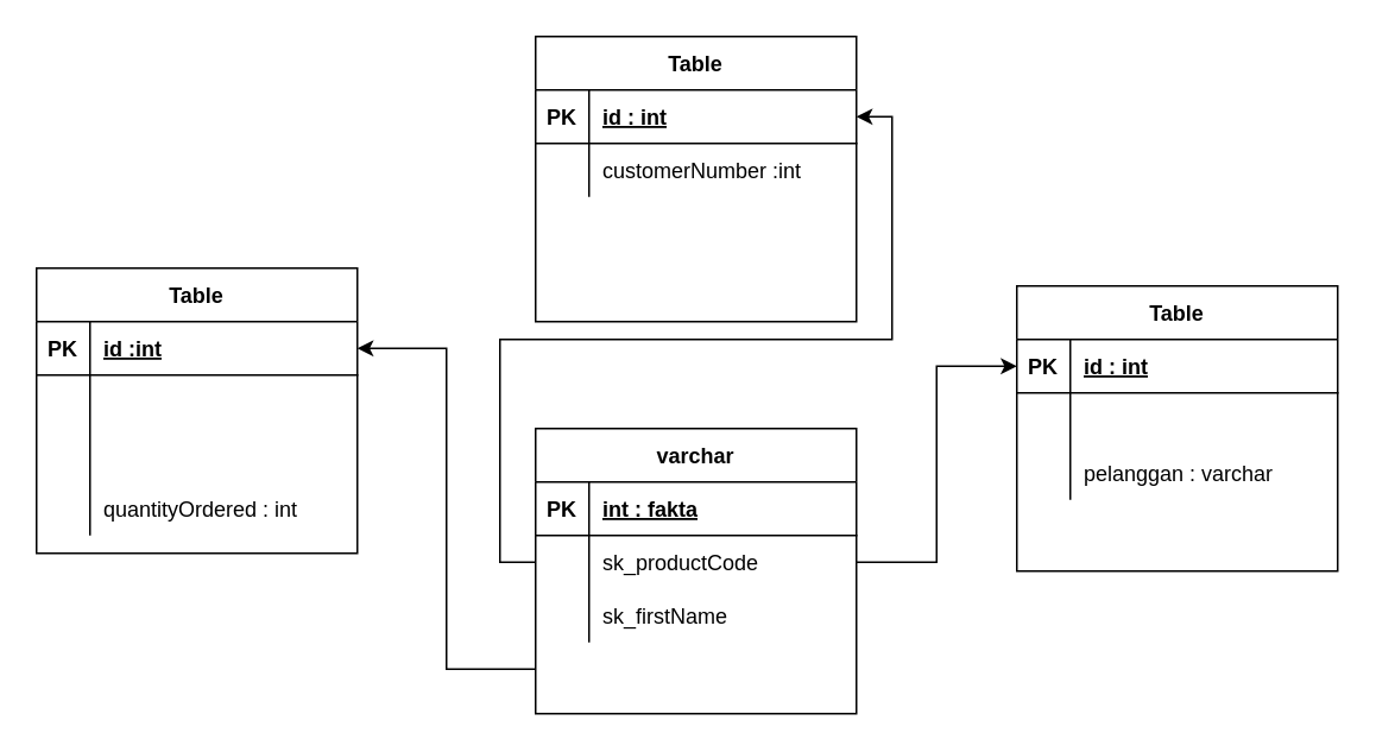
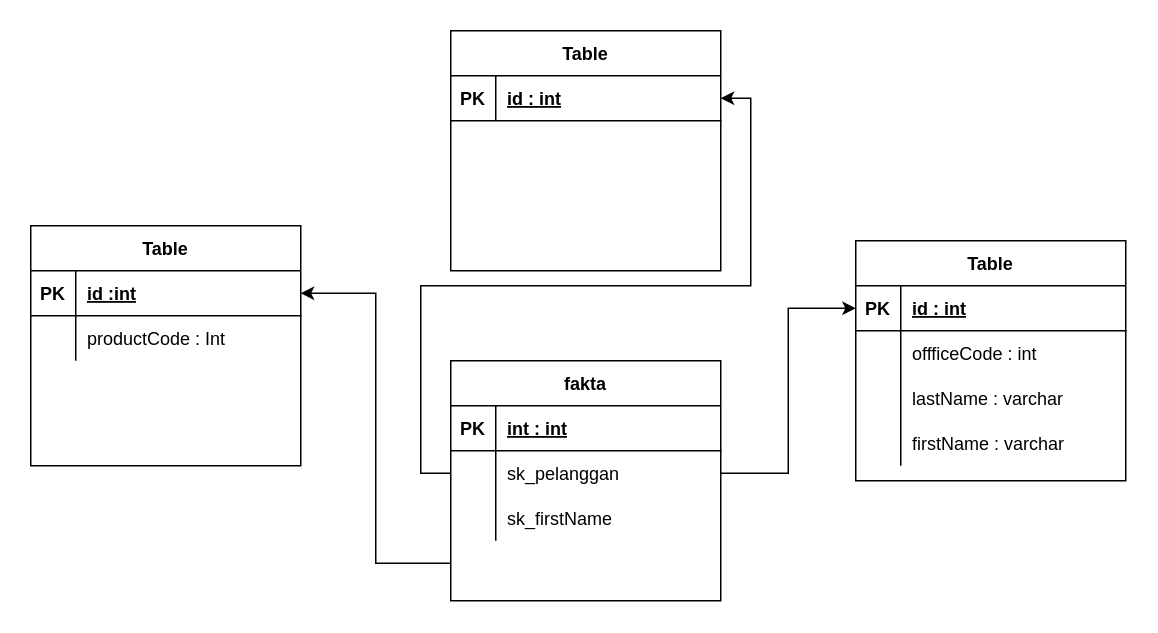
  <mxCell id="0" />
  <mxCell id="1" parent="0" />
  <mxCell id="2" value="Table" style="shape=table;startSize=30;container=1;collapsible=1;childLayout=tableLayout;fixedRows=1;rowLines=0;fontStyle=1;align=center;resizeLast=1;" vertex="1" parent="1"><mxGeometry x="20" y="150" width="180" height="160" as="geometry" /></mxCell>
  <mxCell id="3" value="" style="shape=partialRectangle;collapsible=0;dropTarget=0;pointerEvents=0;fillColor=none;top=0;left=0;bottom=1;right=0;points=[[0,0.5],[1,0.5]];portConstraint=eastwest;" vertex="1" parent="2"><mxGeometry y="30" width="180" height="30" as="geometry" /></mxCell>
  <mxCell id="4" value="PK" style="shape=partialRectangle;connectable=0;fillColor=none;top=0;left=0;bottom=0;right=0;fontStyle=1;overflow=hidden;" vertex="1" parent="3"><mxGeometry width="30" height="30" as="geometry"><mxRectangle width="30" height="30" as="alternateBounds" /></mxGeometry></mxCell>
  <mxCell id="5" value="id :int" style="shape=partialRectangle;connectable=0;fillColor=none;top=0;left=0;bottom=0;right=0;align=left;spacingLeft=6;fontStyle=5;overflow=hidden;" vertex="1" parent="3"><mxGeometry x="30" width="150" height="30" as="geometry"><mxRectangle width="150" height="30" as="alternateBounds" /></mxGeometry></mxCell>
  <mxCell id="6" value="" style="shape=partialRectangle;collapsible=0;dropTarget=0;pointerEvents=0;fillColor=none;top=0;left=0;bottom=0;right=0;points=[[0,0.5],[1,0.5]];portConstraint=eastwest;" vertex="1" parent="2"><mxGeometry y="60" width="180" height="30" as="geometry" /></mxCell>
  <mxCell id="7" value="" style="shape=partialRectangle;connectable=0;fillColor=none;top=0;left=0;bottom=0;right=0;editable=1;overflow=hidden;" vertex="1" parent="6"><mxGeometry width="30" height="30" as="geometry"><mxRectangle width="30" height="30" as="alternateBounds" /></mxGeometry></mxCell>
+ <mxCell id="8" value="productCode : Int" style="shape=partialRectangle;connectable=0;fillColor=none;top=0;left=0;bottom=0;right=0;align=left;spacingLeft=6;overflow=hidden;" vertex="1" parent="6"><mxGeometry x="30" width="150" height="30" as="geometry"><mxRectangle width="150" height="30" as="alternateBounds" /></mxGeometry></mxCell>
  <mxCell id="9" value="" style="shape=partialRectangle;collapsible=0;dropTarget=0;pointerEvents=0;fillColor=none;top=0;left=0;bottom=0;right=0;points=[[0,0.5],[1,0.5]];portConstraint=eastwest;" vertex="1" parent="2"><mxGeometry y="90" width="180" height="30" as="geometry" /></mxCell>
  <mxCell id="10" value="" style="shape=partialRectangle;connectable=0;fillColor=none;top=0;left=0;bottom=0;right=0;editable=1;overflow=hidden;" vertex="1" parent="9"><mxGeometry width="30" height="30" as="geometry"><mxRectangle width="30" height="30" as="alternateBounds" /></mxGeometry></mxCell>
  <mxCell id="11" value="" style="shape=partialRectangle;collapsible=0;dropTarget=0;pointerEvents=0;fillColor=none;top=0;left=0;bottom=0;right=0;points=[[0,0.5],[1,0.5]];portConstraint=eastwest;" vertex="1" parent="2"><mxGeometry y="120" width="180" height="30" as="geometry" /></mxCell>
  <mxCell id="12" value="" style="shape=partialRectangle;connectable=0;fillColor=none;top=0;left=0;bottom=0;right=0;editable=1;overflow=hidden;" vertex="1" parent="11"><mxGeometry width="30" height="30" as="geometry"><mxRectangle width="30" height="30" as="alternateBounds" /></mxGeometry></mxCell>
- <mxCell id="13" value="quantityOrdered : int" style="shape=partialRectangle;connectable=0;fillColor=none;top=0;left=0;bottom=0;right=0;align=left;spacingLeft=6;overflow=hidden;" vertex="1" parent="11"><mxGeometry x="30" width="150" height="30" as="geometry"><mxRectangle width="150" height="30" as="alternateBounds" /></mxGeometry></mxCell>
  <mxCell id="14" value="Table" style="shape=table;startSize=30;container=1;collapsible=1;childLayout=tableLayout;fixedRows=1;rowLines=0;fontStyle=1;align=center;resizeLast=1;" vertex="1" parent="1"><mxGeometry x="300" y="20" width="180" height="160" as="geometry" /></mxCell>
  <mxCell id="15" value="" style="shape=partialRectangle;collapsible=0;dropTarget=0;pointerEvents=0;fillColor=none;top=0;left=0;bottom=1;right=0;points=[[0,0.5],[1,0.5]];portConstraint=eastwest;" vertex="1" parent="14"><mxGeometry y="30" width="180" height="30" as="geometry" /></mxCell>
  <mxCell id="16" value="PK" style="shape=partialRectangle;connectable=0;fillColor=none;top=0;left=0;bottom=0;right=0;fontStyle=1;overflow=hidden;" vertex="1" parent="15"><mxGeometry width="30" height="30" as="geometry"><mxRectangle width="30" height="30" as="alternateBounds" /></mxGeometry></mxCell>
  <mxCell id="17" value="id : int" style="shape=partialRectangle;connectable=0;fillColor=none;top=0;left=0;bottom=0;right=0;align=left;spacingLeft=6;fontStyle=5;overflow=hidden;" vertex="1" parent="15"><mxGeometry x="30" width="150" height="30" as="geometry"><mxRectangle width="150" height="30" as="alternateBounds" /></mxGeometry></mxCell>
  <mxCell id="18" value="" style="shape=partialRectangle;collapsible=0;dropTarget=0;pointerEvents=0;fillColor=none;top=0;left=0;bottom=0;right=0;points=[[0,0.5],[1,0.5]];portConstraint=eastwest;" vertex="1" parent="14"><mxGeometry y="60" width="180" height="30" as="geometry" /></mxCell>
  <mxCell id="19" value="" style="shape=partialRectangle;connectable=0;fillColor=none;top=0;left=0;bottom=0;right=0;editable=1;overflow=hidden;" vertex="1" parent="18"><mxGeometry width="30" height="30" as="geometry"><mxRectangle width="30" height="30" as="alternateBounds" /></mxGeometry></mxCell>
- <mxCell id="20" value="customerNumber :int" style="shape=partialRectangle;connectable=0;fillColor=none;top=0;left=0;bottom=0;right=0;align=left;spacingLeft=6;overflow=hidden;" vertex="1" parent="18"><mxGeometry x="30" width="150" height="30" as="geometry"><mxRectangle width="150" height="30" as="alternateBounds" /></mxGeometry></mxCell>
  <mxCell id="21" value="" style="shape=partialRectangle;collapsible=0;dropTarget=0;pointerEvents=0;fillColor=none;top=0;left=0;bottom=0;right=0;points=[[0,0.5],[1,0.5]];portConstraint=eastwest;" vertex="1" parent="14"><mxGeometry y="90" width="180" height="30" as="geometry" /></mxCell>
  <mxCell id="22" value="" style="shape=partialRectangle;connectable=0;fillColor=none;top=0;left=0;bottom=0;right=0;editable=1;overflow=hidden;" vertex="1" parent="21"><mxGeometry width="30" height="30" as="geometry"><mxRectangle width="30" height="30" as="alternateBounds" /></mxGeometry></mxCell>
  <mxCell id="23" value="" style="shape=partialRectangle;collapsible=0;dropTarget=0;pointerEvents=0;fillColor=none;top=0;left=0;bottom=0;right=0;points=[[0,0.5],[1,0.5]];portConstraint=eastwest;" vertex="1" parent="14"><mxGeometry y="120" width="180" height="30" as="geometry" /></mxCell>
  <mxCell id="24" value="" style="shape=partialRectangle;connectable=0;fillColor=none;top=0;left=0;bottom=0;right=0;editable=1;overflow=hidden;" vertex="1" parent="23"><mxGeometry width="30" height="30" as="geometry"><mxRectangle width="30" height="30" as="alternateBounds" /></mxGeometry></mxCell>
  <mxCell id="25" value="Table" style="shape=table;startSize=30;container=1;collapsible=1;childLayout=tableLayout;fixedRows=1;rowLines=0;fontStyle=1;align=center;resizeLast=1;" vertex="1" parent="1"><mxGeometry x="570" y="160" width="180" height="160" as="geometry" /></mxCell>
  <mxCell id="26" value="" style="shape=partialRectangle;collapsible=0;dropTarget=0;pointerEvents=0;fillColor=none;top=0;left=0;bottom=1;right=0;points=[[0,0.5],[1,0.5]];portConstraint=eastwest;" vertex="1" parent="25"><mxGeometry y="30" width="180" height="30" as="geometry" /></mxCell>
  <mxCell id="27" value="PK" style="shape=partialRectangle;connectable=0;fillColor=none;top=0;left=0;bottom=0;right=0;fontStyle=1;overflow=hidden;" vertex="1" parent="26"><mxGeometry width="30" height="30" as="geometry"><mxRectangle width="30" height="30" as="alternateBounds" /></mxGeometry></mxCell>
  <mxCell id="28" value="id : int" style="shape=partialRectangle;connectable=0;fillColor=none;top=0;left=0;bottom=0;right=0;align=left;spacingLeft=6;fontStyle=5;overflow=hidden;" vertex="1" parent="26"><mxGeometry x="30" width="150" height="30" as="geometry"><mxRectangle width="150" height="30" as="alternateBounds" /></mxGeometry></mxCell>
  <mxCell id="29" value="" style="shape=partialRectangle;collapsible=0;dropTarget=0;pointerEvents=0;fillColor=none;top=0;left=0;bottom=0;right=0;points=[[0,0.5],[1,0.5]];portConstraint=eastwest;" vertex="1" parent="25"><mxGeometry y="60" width="180" height="30" as="geometry" /></mxCell>
  <mxCell id="30" value="" style="shape=partialRectangle;connectable=0;fillColor=none;top=0;left=0;bottom=0;right=0;editable=1;overflow=hidden;" vertex="1" parent="29"><mxGeometry width="30" height="30" as="geometry"><mxRectangle width="30" height="30" as="alternateBounds" /></mxGeometry></mxCell>
+ <mxCell id="31" value="offficeCode : int" style="shape=partialRectangle;connectable=0;fillColor=none;top=0;left=0;bottom=0;right=0;align=left;spacingLeft=6;overflow=hidden;" vertex="1" parent="29"><mxGeometry x="30" width="150" height="30" as="geometry"><mxRectangle width="150" height="30" as="alternateBounds" /></mxGeometry></mxCell>
  <mxCell id="32" value="" style="shape=partialRectangle;collapsible=0;dropTarget=0;pointerEvents=0;fillColor=none;top=0;left=0;bottom=0;right=0;points=[[0,0.5],[1,0.5]];portConstraint=eastwest;" vertex="1" parent="25"><mxGeometry y="90" width="180" height="30" as="geometry" /></mxCell>
  <mxCell id="33" value="" style="shape=partialRectangle;connectable=0;fillColor=none;top=0;left=0;bottom=0;right=0;editable=1;overflow=hidden;" vertex="1" parent="32"><mxGeometry width="30" height="30" as="geometry"><mxRectangle width="30" height="30" as="alternateBounds" /></mxGeometry></mxCell>
- <mxCell id="34" value="pelanggan : varchar" style="shape=partialRectangle;connectable=0;fillColor=none;top=0;left=0;bottom=0;right=0;align=left;spacingLeft=6;overflow=hidden;" vertex="1" parent="32"><mxGeometry x="30" width="150" height="30" as="geometry"><mxRectangle width="150" height="30" as="alternateBounds" /></mxGeometry></mxCell>
+ <mxCell id="34" value="lastName : varchar" style="shape=partialRectangle;connectable=0;fillColor=none;top=0;left=0;bottom=0;right=0;align=left;spacingLeft=6;overflow=hidden;" vertex="1" parent="32"><mxGeometry x="30" width="150" height="30" as="geometry"><mxRectangle width="150" height="30" as="alternateBounds" /></mxGeometry></mxCell>
  <mxCell id="35" value="" style="shape=partialRectangle;collapsible=0;dropTarget=0;pointerEvents=0;fillColor=none;top=0;left=0;bottom=0;right=0;points=[[0,0.5],[1,0.5]];portConstraint=eastwest;" vertex="1" parent="25"><mxGeometry y="120" width="180" height="30" as="geometry" /></mxCell>
  <mxCell id="36" value="" style="shape=partialRectangle;connectable=0;fillColor=none;top=0;left=0;bottom=0;right=0;editable=1;overflow=hidden;" vertex="1" parent="35"><mxGeometry width="30" height="30" as="geometry"><mxRectangle width="30" height="30" as="alternateBounds" /></mxGeometry></mxCell>
- <mxCell id="38" value="varchar" style="shape=table;startSize=30;container=1;collapsible=1;childLayout=tableLayout;fixedRows=1;rowLines=0;fontStyle=1;align=center;resizeLast=1;" vertex="1" parent="1"><mxGeometry x="300" y="240" width="180" height="160" as="geometry" /></mxCell>
+ <mxCell id="37" value="firstName : varchar" style="shape=partialRectangle;connectable=0;fillColor=none;top=0;left=0;bottom=0;right=0;align=left;spacingLeft=6;overflow=hidden;" vertex="1" parent="35"><mxGeometry x="30" width="150" height="30" as="geometry"><mxRectangle width="150" height="30" as="alternateBounds" /></mxGeometry></mxCell>
+ <mxCell id="38" value="fakta" style="shape=table;startSize=30;container=1;collapsible=1;childLayout=tableLayout;fixedRows=1;rowLines=0;fontStyle=1;align=center;resizeLast=1;" vertex="1" parent="1"><mxGeometry x="300" y="240" width="180" height="160" as="geometry" /></mxCell>
  <mxCell id="39" value="" style="shape=partialRectangle;collapsible=0;dropTarget=0;pointerEvents=0;fillColor=none;top=0;left=0;bottom=1;right=0;points=[[0,0.5],[1,0.5]];portConstraint=eastwest;" vertex="1" parent="38"><mxGeometry y="30" width="180" height="30" as="geometry" /></mxCell>
  <mxCell id="40" value="PK" style="shape=partialRectangle;connectable=0;fillColor=none;top=0;left=0;bottom=0;right=0;fontStyle=1;overflow=hidden;" vertex="1" parent="39"><mxGeometry width="30" height="30" as="geometry"><mxRectangle width="30" height="30" as="alternateBounds" /></mxGeometry></mxCell>
- <mxCell id="41" value="int : fakta" style="shape=partialRectangle;connectable=0;fillColor=none;top=0;left=0;bottom=0;right=0;align=left;spacingLeft=6;fontStyle=5;overflow=hidden;" vertex="1" parent="39"><mxGeometry x="30" width="150" height="30" as="geometry"><mxRectangle width="150" height="30" as="alternateBounds" /></mxGeometry></mxCell>
+ <mxCell id="41" value="int : int" style="shape=partialRectangle;connectable=0;fillColor=none;top=0;left=0;bottom=0;right=0;align=left;spacingLeft=6;fontStyle=5;overflow=hidden;" vertex="1" parent="39"><mxGeometry x="30" width="150" height="30" as="geometry"><mxRectangle width="150" height="30" as="alternateBounds" /></mxGeometry></mxCell>
  <mxCell id="42" value="" style="shape=partialRectangle;collapsible=0;dropTarget=0;pointerEvents=0;fillColor=none;top=0;left=0;bottom=0;right=0;points=[[0,0.5],[1,0.5]];portConstraint=eastwest;" vertex="1" parent="38"><mxGeometry y="60" width="180" height="30" as="geometry" /></mxCell>
  <mxCell id="43" value="" style="shape=partialRectangle;connectable=0;fillColor=none;top=0;left=0;bottom=0;right=0;editable=1;overflow=hidden;" vertex="1" parent="42"><mxGeometry width="30" height="30" as="geometry"><mxRectangle width="30" height="30" as="alternateBounds" /></mxGeometry></mxCell>
- <mxCell id="44" value="sk_productCode" style="shape=partialRectangle;connectable=0;fillColor=none;top=0;left=0;bottom=0;right=0;align=left;spacingLeft=6;overflow=hidden;" vertex="1" parent="42"><mxGeometry x="30" width="150" height="30" as="geometry"><mxRectangle width="150" height="30" as="alternateBounds" /></mxGeometry></mxCell>
+ <mxCell id="44" value="sk_pelanggan" style="shape=partialRectangle;connectable=0;fillColor=none;top=0;left=0;bottom=0;right=0;align=left;spacingLeft=6;overflow=hidden;" vertex="1" parent="42"><mxGeometry x="30" width="150" height="30" as="geometry"><mxRectangle width="150" height="30" as="alternateBounds" /></mxGeometry></mxCell>
  <mxCell id="45" value="" style="shape=partialRectangle;collapsible=0;dropTarget=0;pointerEvents=0;fillColor=none;top=0;left=0;bottom=0;right=0;points=[[0,0.5],[1,0.5]];portConstraint=eastwest;" vertex="1" parent="38"><mxGeometry y="90" width="180" height="30" as="geometry" /></mxCell>
  <mxCell id="46" value="" style="shape=partialRectangle;connectable=0;fillColor=none;top=0;left=0;bottom=0;right=0;editable=1;overflow=hidden;" vertex="1" parent="45"><mxGeometry width="30" height="30" as="geometry"><mxRectangle width="30" height="30" as="alternateBounds" /></mxGeometry></mxCell>
  <mxCell id="47" value="sk_firstName" style="shape=partialRectangle;connectable=0;fillColor=none;top=0;left=0;bottom=0;right=0;align=left;spacingLeft=6;overflow=hidden;" vertex="1" parent="45"><mxGeometry x="30" width="150" height="30" as="geometry"><mxRectangle width="150" height="30" as="alternateBounds" /></mxGeometry></mxCell>
  <mxCell id="48" value="" style="shape=partialRectangle;collapsible=0;dropTarget=0;pointerEvents=0;fillColor=none;top=0;left=0;bottom=0;right=0;points=[[0,0.5],[1,0.5]];portConstraint=eastwest;" vertex="1" parent="38"><mxGeometry y="120" width="180" height="30" as="geometry" /></mxCell>
  <mxCell id="49" value="" style="shape=partialRectangle;connectable=0;fillColor=none;top=0;left=0;bottom=0;right=0;editable=1;overflow=hidden;" vertex="1" parent="48"><mxGeometry width="30" height="30" as="geometry"><mxRectangle width="30" height="30" as="alternateBounds" /></mxGeometry></mxCell>
  <mxCell id="50" style="edgeStyle=orthogonalEdgeStyle;rounded=0;orthogonalLoop=1;jettySize=auto;html=1;exitX=0;exitY=0.5;exitDx=0;exitDy=0;entryX=1;entryY=0.5;entryDx=0;entryDy=0;" edge="1" parent="1" source="48" target="3"><mxGeometry relative="1" as="geometry" /></mxCell>
  <mxCell id="51" style="edgeStyle=orthogonalEdgeStyle;rounded=0;orthogonalLoop=1;jettySize=auto;html=1;exitX=0;exitY=0.5;exitDx=0;exitDy=0;entryX=1;entryY=0.5;entryDx=0;entryDy=0;" edge="1" parent="1" source="42" target="15"><mxGeometry relative="1" as="geometry" /></mxCell>
  <mxCell id="52" style="edgeStyle=orthogonalEdgeStyle;rounded=0;orthogonalLoop=1;jettySize=auto;html=1;exitX=1;exitY=0.5;exitDx=0;exitDy=0;entryX=0;entryY=0.5;entryDx=0;entryDy=0;" edge="1" parent="1" source="42" target="26"><mxGeometry relative="1" as="geometry" /></mxCell>
